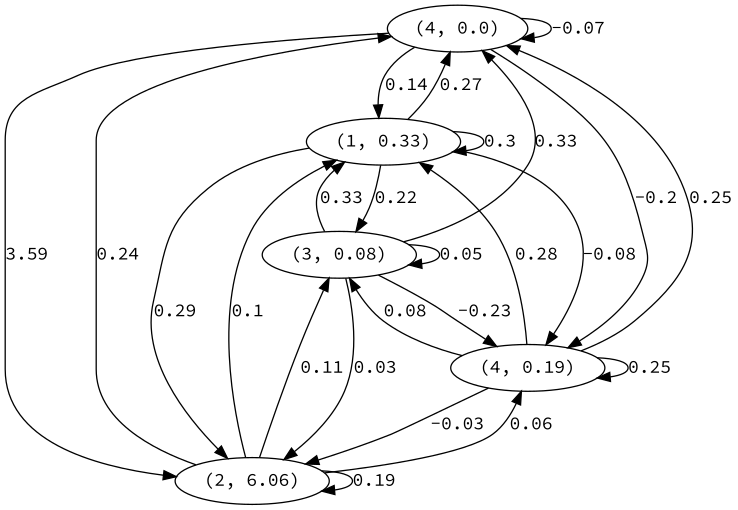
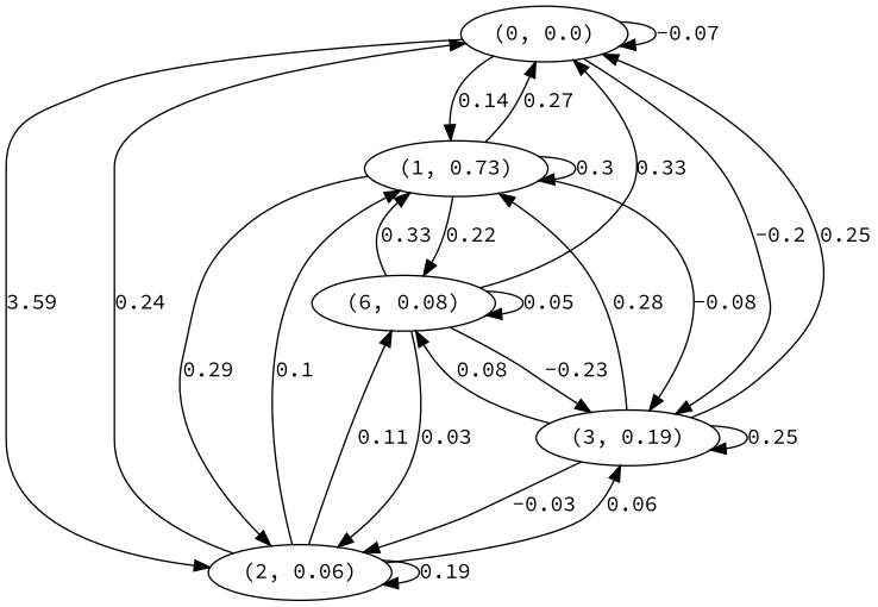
  digraph {
    fontname="Source Code Pro"
    node [fontname="Source Code Pro"]
    edge [fontname="Source Code Pro"]
-   n1 [label="(4, 0.0)"]
-   n2 [label="(1, 0.33)"]
-   n3 [label="(2, 6.06)"]
-   n4 [label="(4, 0.19)"]
-   n5 [label="(3, 0.08)"]
+   n1 [label="(0, 0.0)"]
+   n2 [label="(1, 0.73)"]
+   n3 [label="(2, 0.06)"]
+   n4 [label="(3, 0.19)"]
+   n5 [label="(6, 0.08)"]
    n1 -> n1 [label=-0.07]
    n1 -> n2 [label=0.14]
    n1 -> n3 [label=3.59]
    n1 -> n4 [label=-0.2]
    n2 -> n1 [label=0.27]
    n2 -> n2 [label=0.3]
    n2 -> n3 [label=0.29]
    n2 -> n4 [label=-0.08]
    n2 -> n5 [label=0.22]
    n3 -> n1 [label=0.24]
    n3 -> n2 [label=0.1]
    n3 -> n3 [label=0.19]
    n3 -> n4 [label=0.06]
    n3 -> n5 [label=0.11]
    n4 -> n1 [label=0.25]
    n4 -> n2 [label=0.28]
    n4 -> n3 [label=-0.03]
    n4 -> n4 [label=0.25]
    n4 -> n5 [label=0.08]
    n5 -> n1 [label=0.33]
    n5 -> n2 [label=0.33]
    n5 -> n3 [label=0.03]
    n5 -> n4 [label=-0.23]
    n5 -> n5 [label=0.05]
  }
